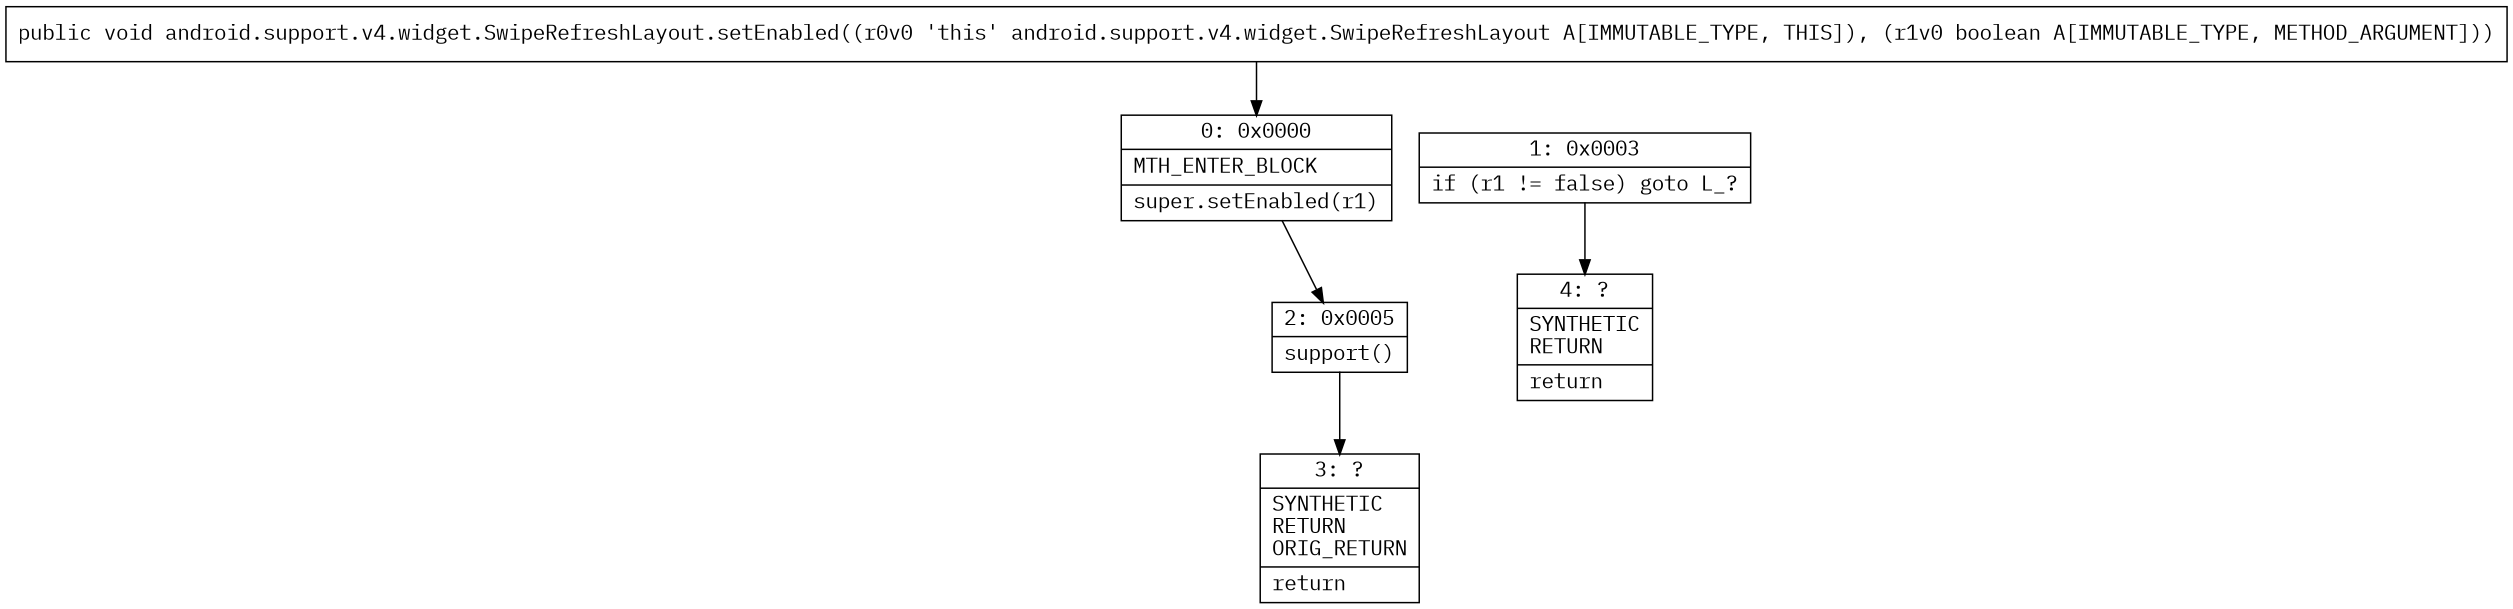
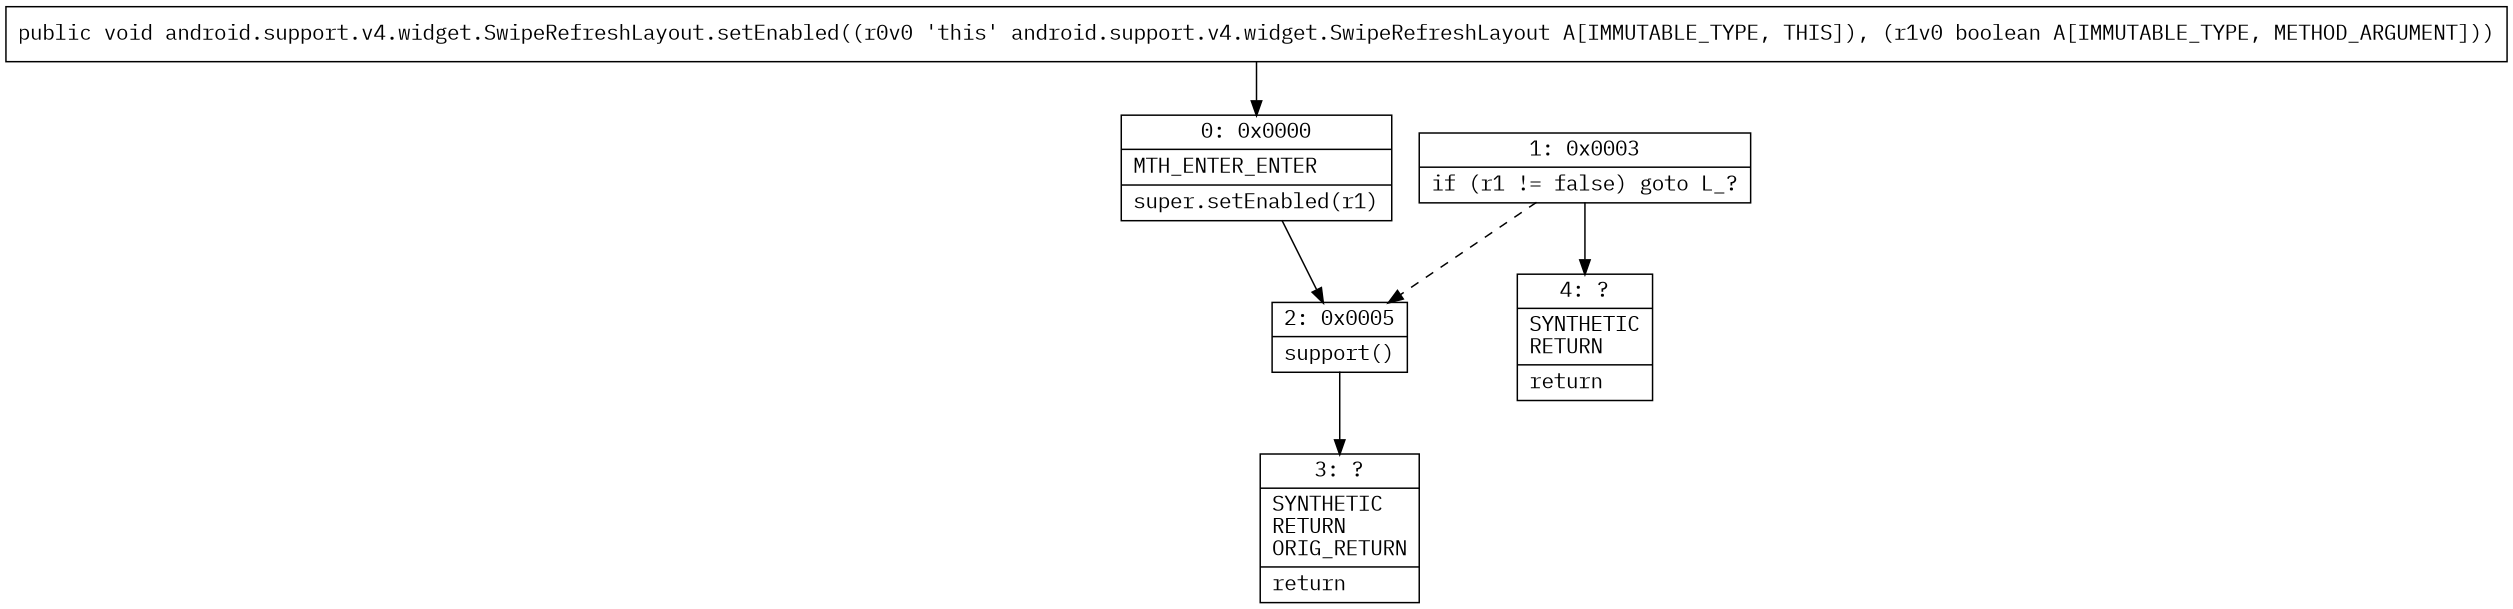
  digraph {
    fontname="IBM Plex Mono"
    node [fontname="IBM Plex Mono" shape=record]
    edge [fontname="IBM Plex Mono"]
-   n1 [label="{0\:\ 0x0000|MTH_ENTER_BLOCK\l|super.setEnabled(r1)\l}"]
+   n1 [label="{0\:\ 0x0000|MTH_ENTER_ENTER\l|super.setEnabled(r1)\l}"]
    n2 [label="{2\:\ 0x0005|support()\l}"]
    n3 [label="{1\:\ 0x0003|if (r1 != false) goto L_?\l}"]
    n4 [label="{4\:\ ?|SYNTHETIC\lRETURN\l|return\l}"]
    n5 [label="{3\:\ ?|SYNTHETIC\lRETURN\lORIG_RETURN\l|return\l}"]
    n6 [label="{public void android.support.v4.widget.SwipeRefreshLayout.setEnabled((r0v0 'this' android.support.v4.widget.SwipeRefreshLayout A[IMMUTABLE_TYPE, THIS]), (r1v0 boolean A[IMMUTABLE_TYPE, METHOD_ARGUMENT])) }"]
    n1 -> n2
    n2 -> n5
+   n3 -> n2 [style=dashed]
    n3 -> n4
    n6 -> n1
  }
